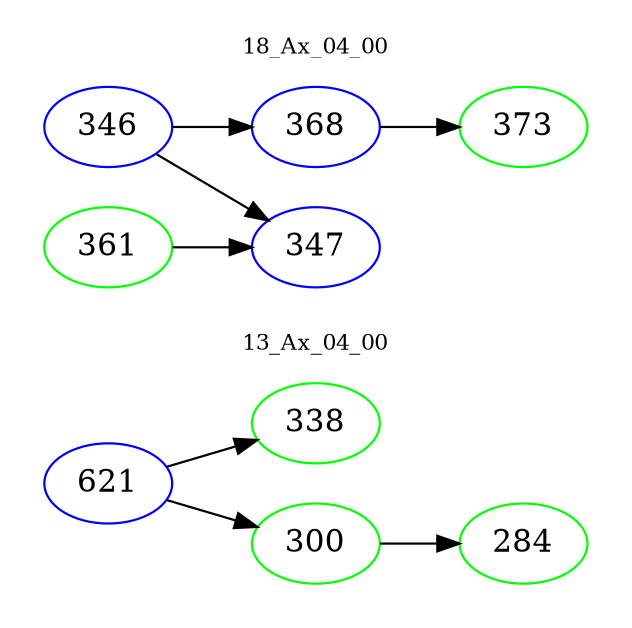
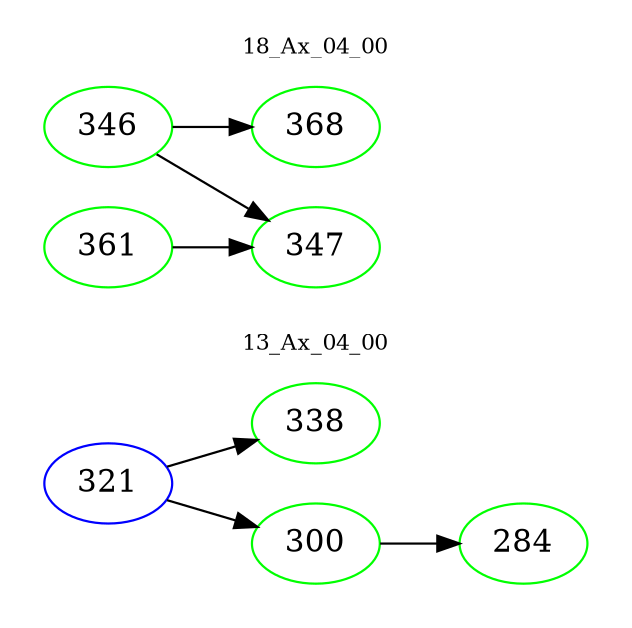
  digraph {
    rankdir=LR
    node [color=green]
    edge [color=black]
-   n1 [color=blue label=621]
+   n1 [color=blue label=321]
    n2 [label=300]
    n3 [label=338]
    n4 [label=284]
-   n5 [color=blue label=346]
-   n6 [color=blue label=347]
-   n7 [color=blue label=368]
+   n5 [label=346]
+   n6 [label=347]
+   n7 [label=368]
    n8 [label=361]
-   n9 [label=373]
    subgraph cluster_1 {
      color=white
      fontsize=10
      label="13_Ax_04_00"
      n1
      n2
      n3
      n4
    }
    subgraph cluster_2 {
      color=white
      fontsize=10
      label="18_Ax_04_00"
      n5
      n6
      n7
      n8
-     n9
    }
    n1 -> n2
    n1 -> n3
    n2 -> n4
    n5 -> n6
    n5 -> n7
-   n7 -> n9
    n8 -> n6
  }
